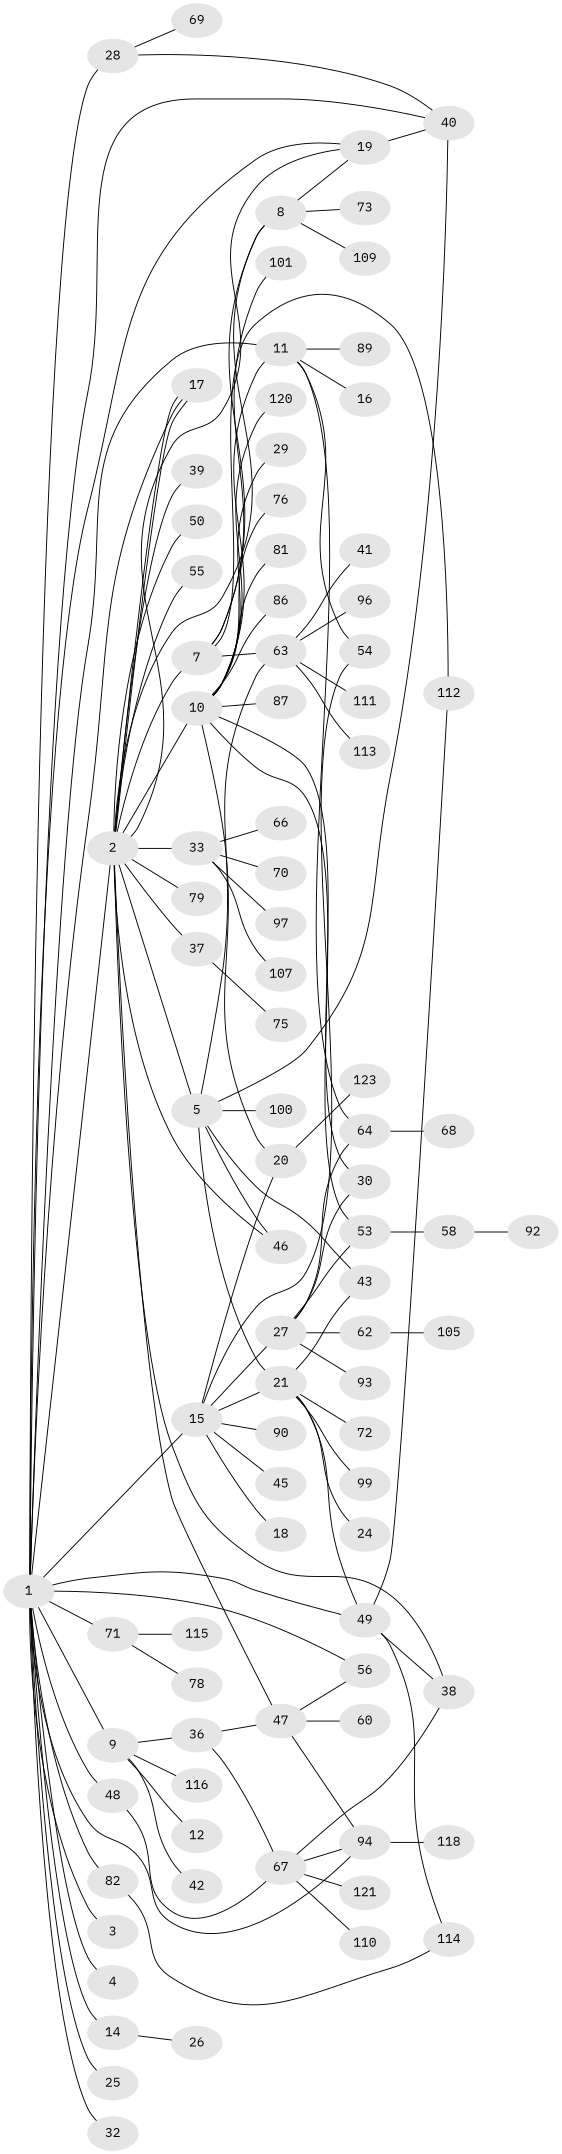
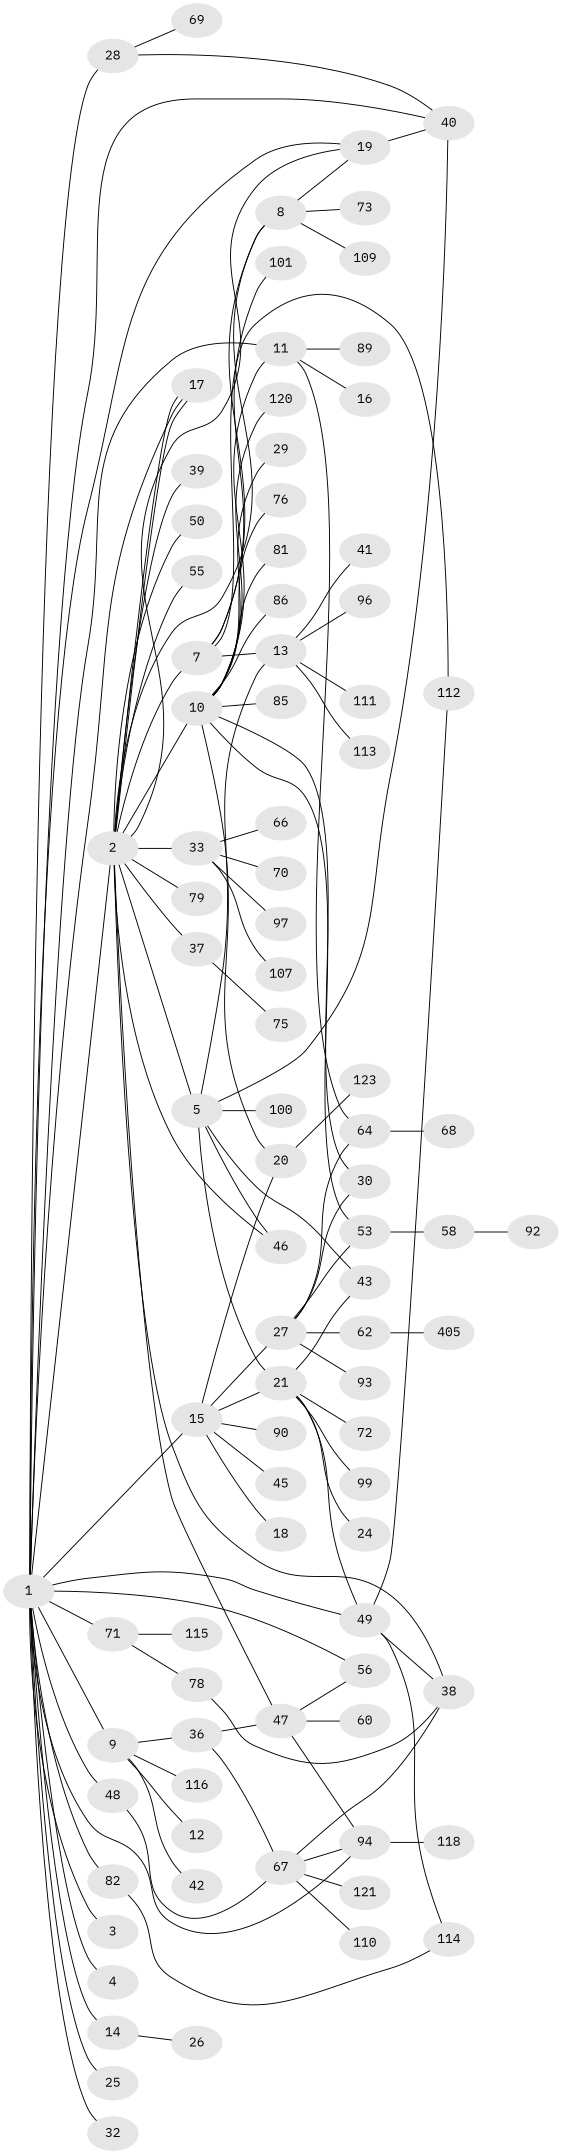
  graph {
    fontname="IBM Plex Mono"
    rankdir=LR
    node [color=gray90 fontname="IBM Plex Mono" style=filled]
    edge [fontname="IBM Plex Mono"]
    1 [super="+35"]
    2 [super="+22"]
    3
    4 [super="+31"]
    9
    11 [super="+38"]
    14
    15 [super="+44"]
    17 [super="+23"]
    19 [super="+63"]
    25
    28 [super="+51"]
    32
    40 [super="+124"]
    48
    49 [super="+122"]
    56
    71 [super="+83"]
    82 [super="+119"]
    94 [super="+103"]
    5 [super="+6"]
    7 [super="+61"]
    8 [super="+52"]
    10 [super="+117"]
    33 [super="+57"]
    37 [super="+125"]
    39 [super="+108"]
    46 [super="+65"]
    47 [super="+74"]
    50
    55
    79
    n33 [label=38]
    12
    36
    42
    116
    16
-   54 [super="+85"]
    64 [super="+102"]
    89
    26
    21 [super="+106"]
    20
    18
    27 [super="+34"]
    45
    90
    69
    67 [super="+91"]
    112
    114
    78 [super="+80"]
    115
    118
-   13 [super="+84" label=63]
+   13 [super="+84"]
    43 [super="+98"]
    100
    101
    73
    109
    29
    30 [super="+59"]
    53
    76
    81
    86
-   87
+   87 [label=85]
    120
    66
    70
    97
    107
    75
    60
    41
    96
    111
    113
    24
    72
    99
    123
    58 [super="+77"]
    68 [super="+95"]
    62 [super="+104"]
    93
-   105
+   105 [label=405]
    110
    121
    92
    1 -- 2 [weight=3]
    1 -- 3
    1 -- 4
    1 -- 9
    1 -- 11
    1 -- 14
    1 -- 15
    1 -- 17
    1 -- 19
    1 -- 25
    1 -- 28
    1 -- 32
    1 -- 40
    1 -- 48
    1 -- 49
    1 -- 56
    1 -- 71
    1 -- 82
    1 -- 94
    2 -- 17
    2 -- 17
    2 -- 19
    2 -- 5
    2 -- 7
    2 -- 8
    2 -- 10 [weight=2]
    2 -- 33
    2 -- 37 [weight=2]
    2 -- 39
    2 -- 46
    2 -- 47
    2 -- 50
    2 -- 55
    2 -- 79
    2 -- n33
    9 -- 12
    9 -- 36
    9 -- 42
    9 -- 116
    11 -- 16
-   11 -- 54
    11 -- 64
    11 -- 89
    14 -- 26
-   15 -- 54
    15 -- 21
    15 -- 20
    15 -- 18
    15 -- 27
    15 -- 45
    15 -- 90
    19 -- 40
    28 -- 40
    28 -- 69
    48 -- 67
    49 -- n33
    49 -- 112
    49 -- 114
    71 -- 78
    71 -- 115
    82 -- 114
    94 -- 118
    5 -- 40
    5 -- 46
    5 -- 21
    5 -- 13
    5 -- 43
    5 -- 100
    7 -- 8
    7 -- 112
    7 -- 13
    7 -- 101
    8 -- 19
    8 -- 73
    8 -- 109
    10 -- 11
    10 -- 20
    10 -- 29
    10 -- 30
    10 -- 53
    10 -- 76
    10 -- 81
    10 -- 86
    10 -- 87
    10 -- 120
    33 -- 66
    33 -- 70
    33 -- 97
    33 -- 107
    37 -- 75
    47 -- 56
    47 -- 94
    47 -- 60
    36 -- 47
    36 -- 67
    64 -- 68
    21 -- 49
    21 -- 43
    21 -- 24
    21 -- 72
    21 -- 99
    20 -- 123
    27 -- 64
    27 -- 30
    27 -- 53
    27 -- 62
    27 -- 93
    67 -- 94
    67 -- n33
    67 -- 110
    67 -- 121
+   78 -- n33
    13 -- 41
    13 -- 96
    13 -- 111
    13 -- 113
    53 -- 58
    58 -- 92
    62 -- 105
  }
